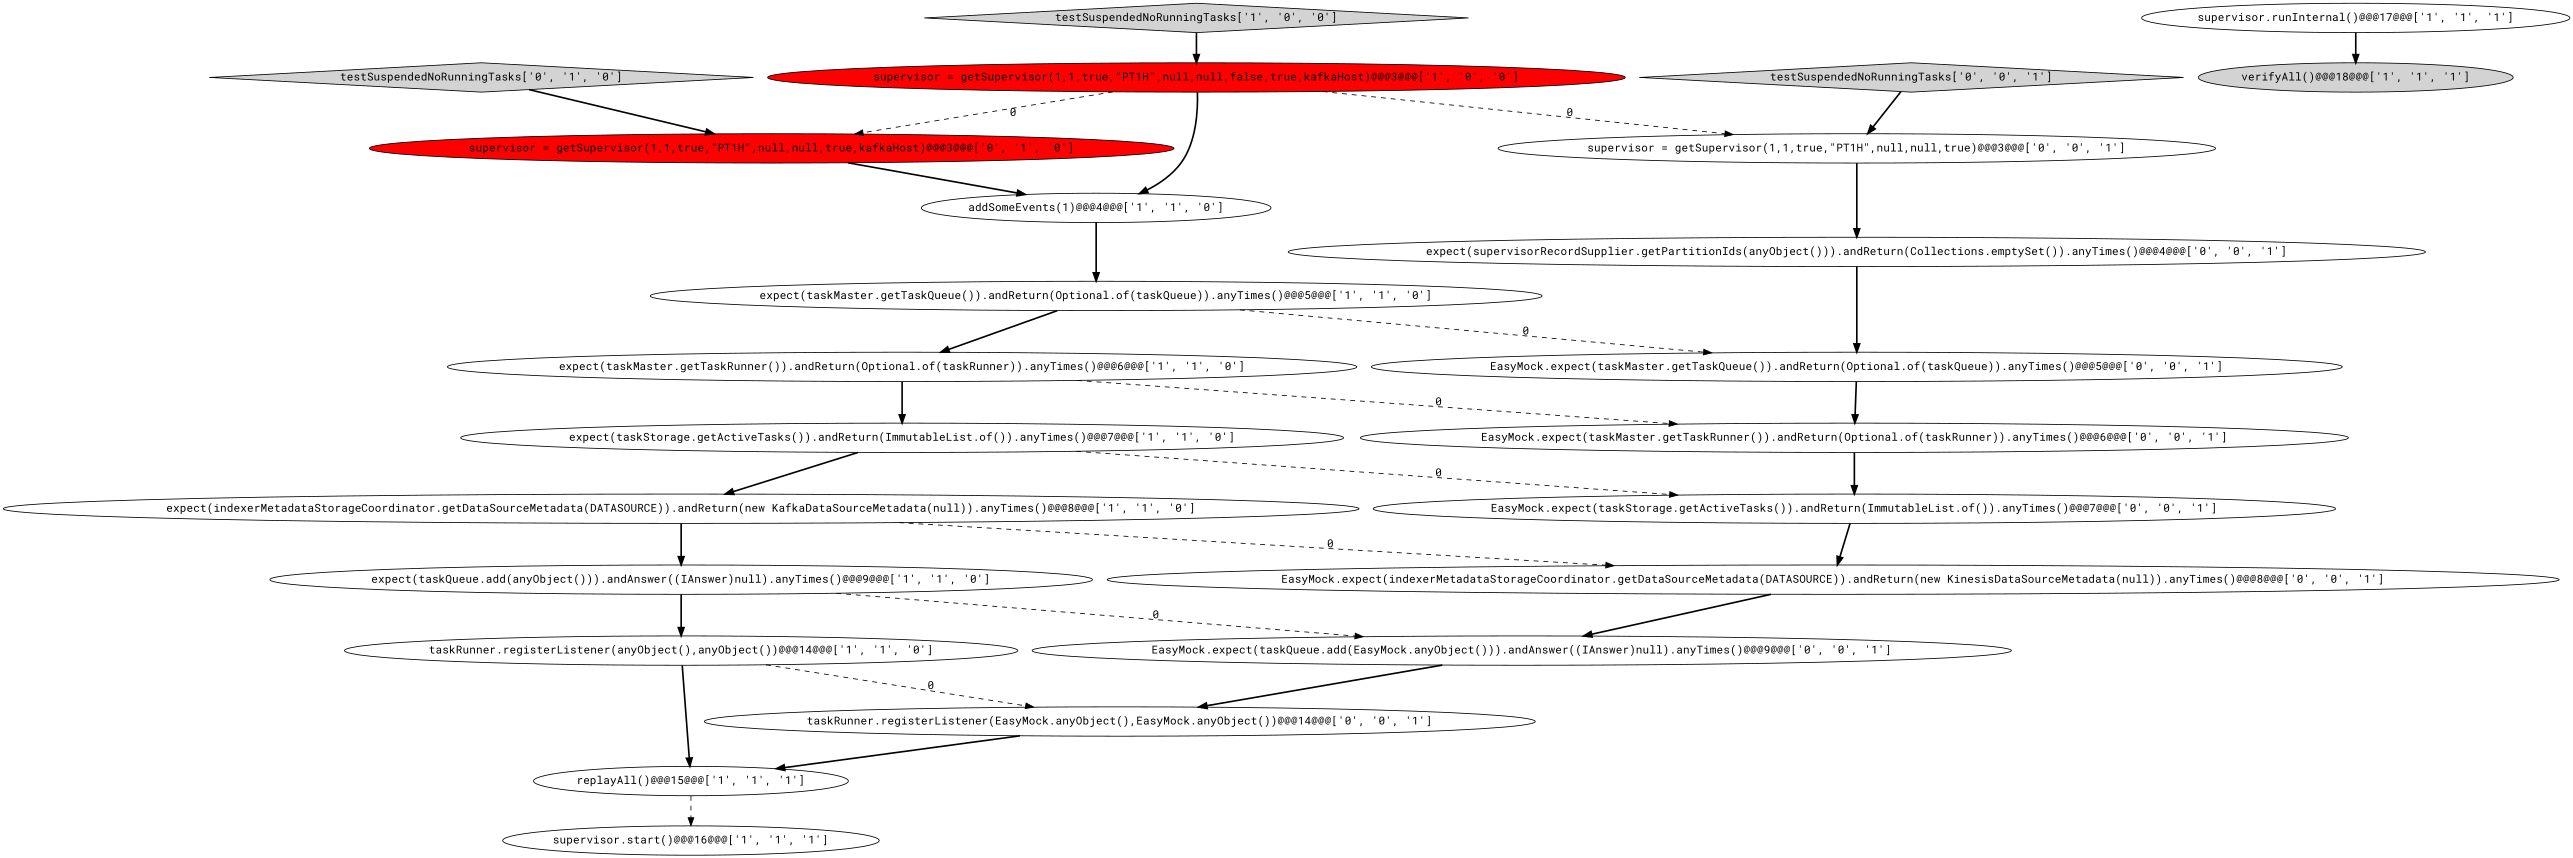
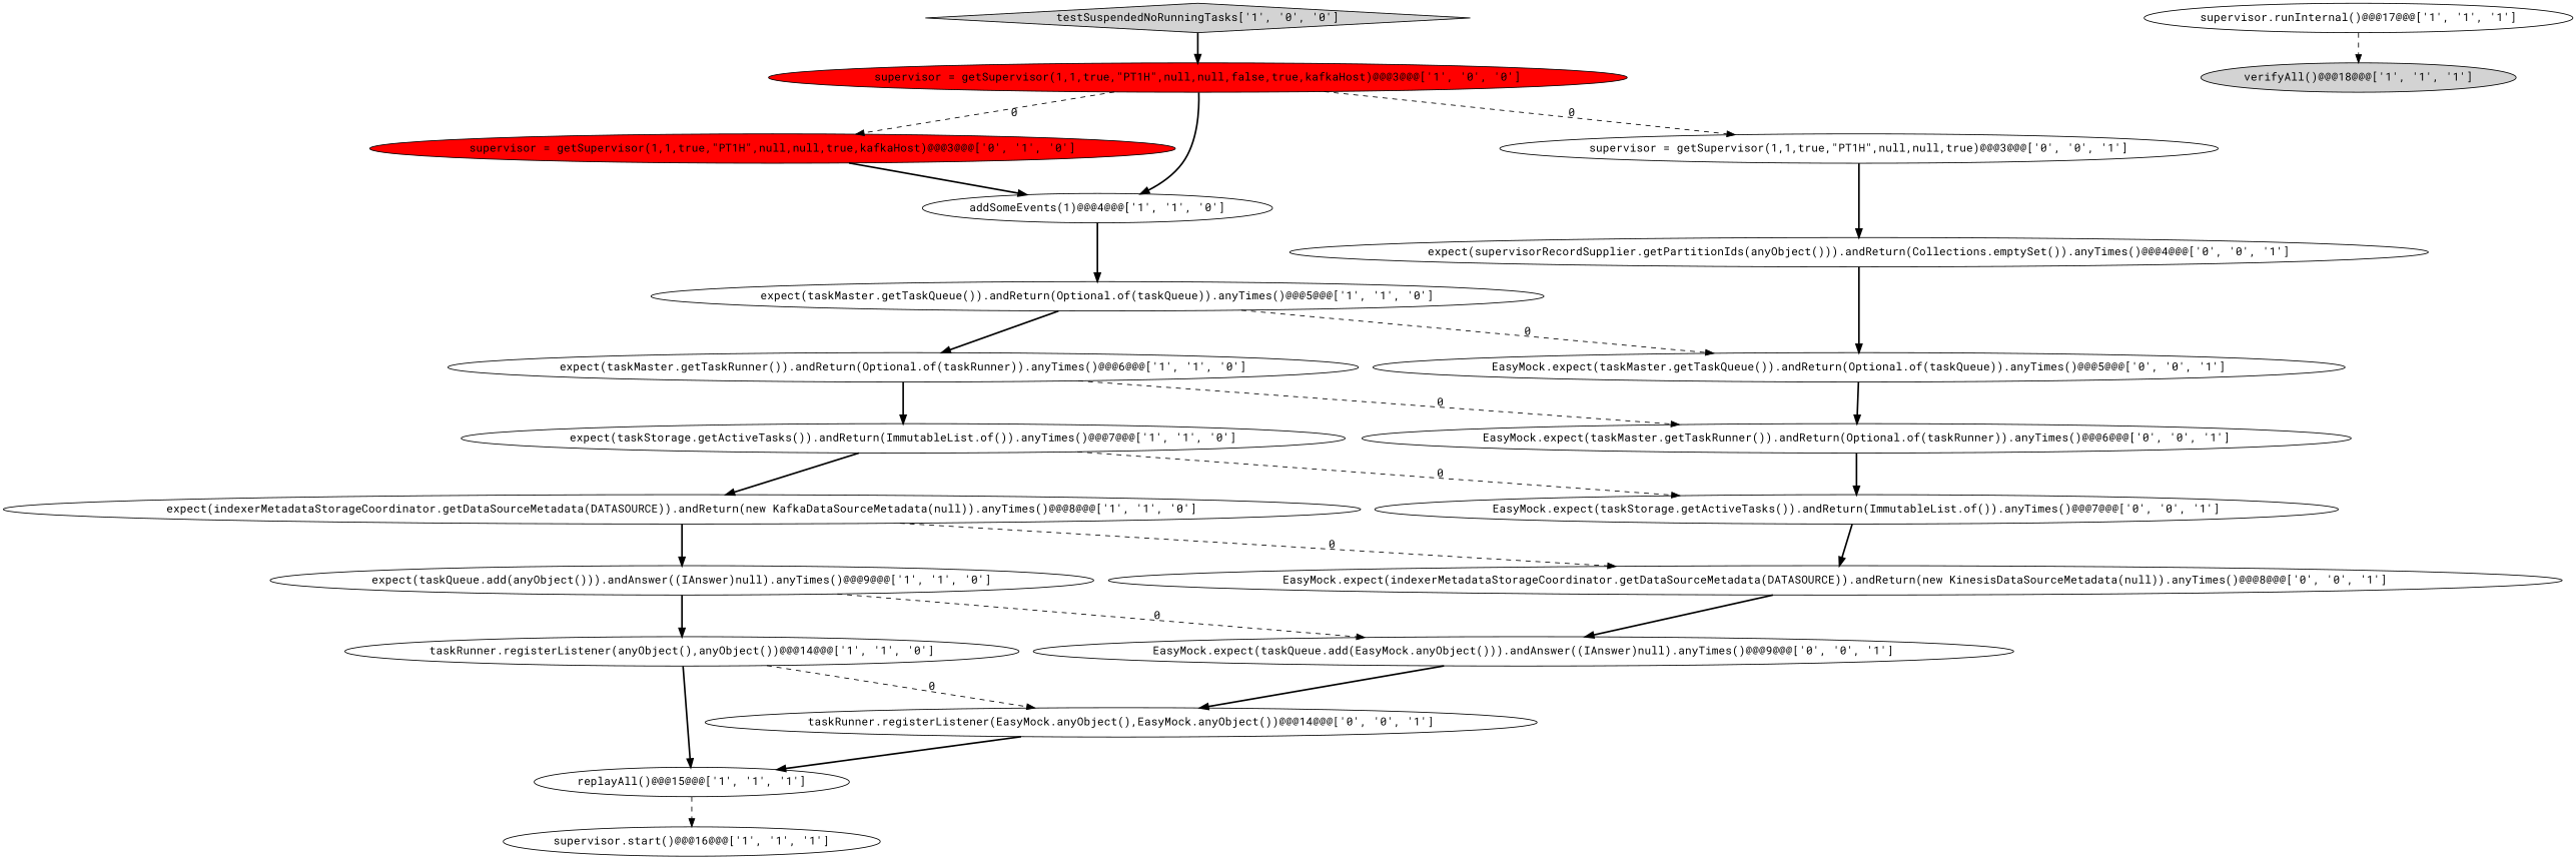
  digraph {
    fontname="Roboto Mono"
    node [fillcolor=white fontname="Roboto Mono" shape=ellipse style=filled]
    edge [fontname="Roboto Mono" style=bold]
    n1 [label="EasyMock.expect(taskQueue.add(EasyMock.anyObject())).andAnswer((IAnswer)null).anyTimes()@@@9@@@['0', '0', '1']"]
    n2 [label="taskRunner.registerListener(EasyMock.anyObject(),EasyMock.anyObject())@@@14@@@['0', '0', '1']"]
    n3 [label="replayAll()@@@15@@@['1', '1', '1']"]
    n4 [label="supervisor.start()@@@16@@@['1', '1', '1']"]
    n5 [label="addSomeEvents(1)@@@4@@@['1', '1', '0']"]
    n6 [label="expect(taskMaster.getTaskQueue()).andReturn(Optional.of(taskQueue)).anyTimes()@@@5@@@['1', '1', '0']"]
    n7 [label="EasyMock.expect(taskMaster.getTaskQueue()).andReturn(Optional.of(taskQueue)).anyTimes()@@@5@@@['0', '0', '1']"]
    n8 [label="expect(taskMaster.getTaskRunner()).andReturn(Optional.of(taskRunner)).anyTimes()@@@6@@@['1', '1', '0']"]
    n9 [label="expect(taskQueue.add(anyObject())).andAnswer((IAnswer)null).anyTimes()@@@9@@@['1', '1', '0']"]
    n10 [label="taskRunner.registerListener(anyObject(),anyObject())@@@14@@@['1', '1', '0']"]
    n11 [label="supervisor = getSupervisor(1,1,true,\"PT1H\",null,null,true)@@@3@@@['0', '0', '1']"]
    n12 [label="expect(supervisorRecordSupplier.getPartitionIds(anyObject())).andReturn(Collections.emptySet()).anyTimes()@@@4@@@['0', '0', '1']"]
-   n13 [fillcolor=lightgray label="testSuspendedNoRunningTasks['0', '1', '0']" shape=diamond]
    n14 [fillcolor=red label="supervisor = getSupervisor(1,1,true,\"PT1H\",null,null,true,kafkaHost)@@@3@@@['0', '1', '0']"]
    n15 [fillcolor=red label="supervisor = getSupervisor(1,1,true,\"PT1H\",null,null,false,true,kafkaHost)@@@3@@@['1', '0', '0']"]
    n16 [label="EasyMock.expect(indexerMetadataStorageCoordinator.getDataSourceMetadata(DATASOURCE)).andReturn(new KinesisDataSourceMetadata(null)).anyTimes()@@@8@@@['0', '0', '1']"]
    n17 [label="EasyMock.expect(taskMaster.getTaskRunner()).andReturn(Optional.of(taskRunner)).anyTimes()@@@6@@@['0', '0', '1']"]
    n18 [label="expect(taskStorage.getActiveTasks()).andReturn(ImmutableList.of()).anyTimes()@@@7@@@['1', '1', '0']"]
    n19 [label="EasyMock.expect(taskStorage.getActiveTasks()).andReturn(ImmutableList.of()).anyTimes()@@@7@@@['0', '0', '1']"]
-   n20 [fillcolor=lightgray label="testSuspendedNoRunningTasks['0', '0', '1']" shape=diamond]
    n21 [label="expect(indexerMetadataStorageCoordinator.getDataSourceMetadata(DATASOURCE)).andReturn(new KafkaDataSourceMetadata(null)).anyTimes()@@@8@@@['1', '1', '0']"]
    n22 [fillcolor=lightgray label="testSuspendedNoRunningTasks['1', '0', '0']" shape=diamond]
    n23 [label="supervisor.runInternal()@@@17@@@['1', '1', '1']"]
    n24 [fillcolor=lightgray label="verifyAll()@@@18@@@['1', '1', '1']"]
    n1 -> n2
    n2 -> n3
    n3 -> n4 [style=dashed]
    n5 -> n6
    n6 -> n7 [label=0 style=dashed]
    n6 -> n8
    n7 -> n17
    n8 -> n17 [label=0 style=dashed]
    n8 -> n18
    n9 -> n1 [label=0 style=dashed]
    n9 -> n10
    n10 -> n2 [label=0 style=dashed]
    n10 -> n3
    n11 -> n12
    n12 -> n7
-   n13 -> n14
    n14 -> n5
    n15 -> n5
    n15 -> n11 [label=0 style=dashed]
    n15 -> n14 [label=0 style=dashed]
    n16 -> n1
    n17 -> n19
    n18 -> n19 [label=0 style=dashed]
    n18 -> n21
    n19 -> n16
-   n20 -> n11
    n21 -> n9
    n21 -> n16 [label=0 style=dashed]
    n22 -> n15
-   n23 -> n24
+   n23 -> n24 [style=dashed]
  }
